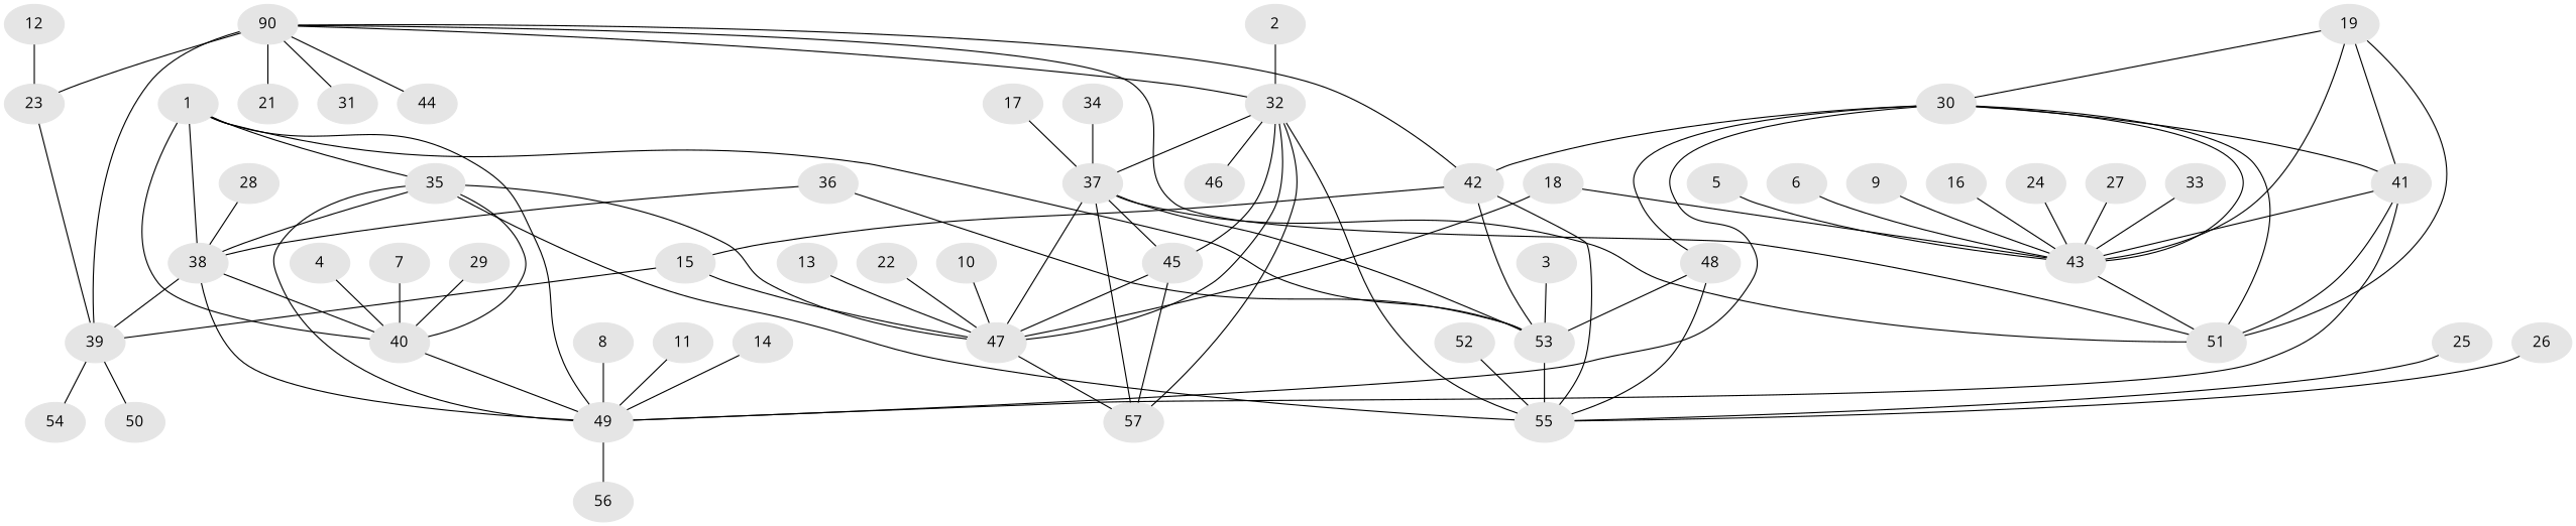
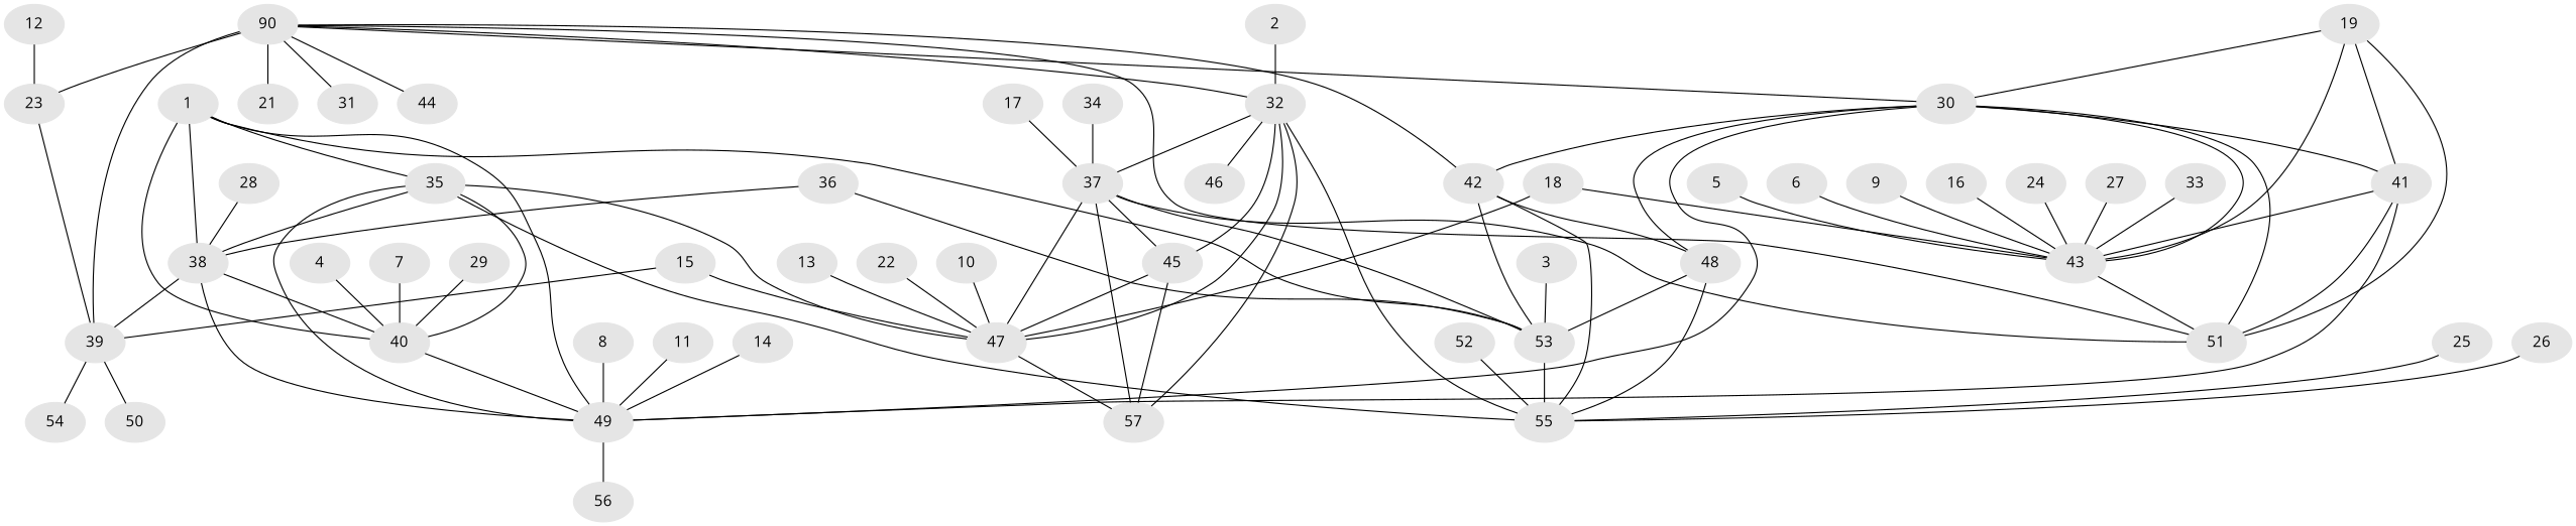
  graph {
    fontname="Open Sans"
    node [color=gray90 fontname="Open Sans" style=filled]
    edge [fontname="Open Sans" weight=1.0]
    1
    35
    38
    40
    49
    53
    47
    55
    39
    56
    2
    32
    37
    45
    46
    57
    3
    4
    5
    43
    51
    6
    7
    8
    9
    10
    11
    12
    23
    13
    14
    15
    50
    54
    16
    17
    18
    19
    30
    41
    42
    48
    n43 [label=90]
    21
    31
    44
    22
    24
    25
    26
    27
    28
    29
    33
    34
    36
    52
    1 -- 35
    1 -- 38
    1 -- 40
    1 -- 49
    1 -- 53
    35 -- 38
    35 -- 40
    35 -- 49
    35 -- 47
    35 -- 55
    38 -- 40
    38 -- 49
    38 -- 39
    40 -- 49
    49 -- 56
    53 -- 55 [weight=2.0]
    47 -- 57
    39 -- 50
    39 -- 54
    2 -- 32
    32 -- 47
    32 -- 55
    32 -- 37
    32 -- 45
    32 -- 46
    32 -- 57
    37 -- 53
    37 -- 47
    37 -- 45
    37 -- 57
    37 -- 51
    45 -- 47
    45 -- 57
    3 -- 53
    4 -- 40
    5 -- 43
    43 -- 51
    6 -- 43
    7 -- 40
    8 -- 49
    9 -- 43
    10 -- 47
    11 -- 49
    12 -- 23
    23 -- 39
    13 -- 47
    14 -- 49
    15 -- 47
    15 -- 39
    16 -- 43
    17 -- 37
    18 -- 47
    18 -- 43
    19 -- 43
    19 -- 51
    19 -- 30
    19 -- 41
    30 -- 49
    30 -- 43
    30 -- 51
    30 -- 41
    30 -- 42
    30 -- 48
    41 -- 49
    41 -- 43
    41 -- 51
    42 -- 53 [weight=2.0]
    42 -- 55
-   42 -- 15
+   42 -- 48
    48 -- 53 [weight=2.0]
    48 -- 55
    n43 -- 39 [weight=3.0]
    n43 -- 32
    n43 -- 51
    n43 -- 23 [weight=3.0]
+   n43 -- 30
    n43 -- 42
    n43 -- 21
    n43 -- 31
    n43 -- 44
    22 -- 47
    24 -- 43
    25 -- 55
    26 -- 55
    27 -- 43
    28 -- 38
    29 -- 40
    33 -- 43
    34 -- 37
    36 -- 38
    36 -- 53
    52 -- 55
  }
